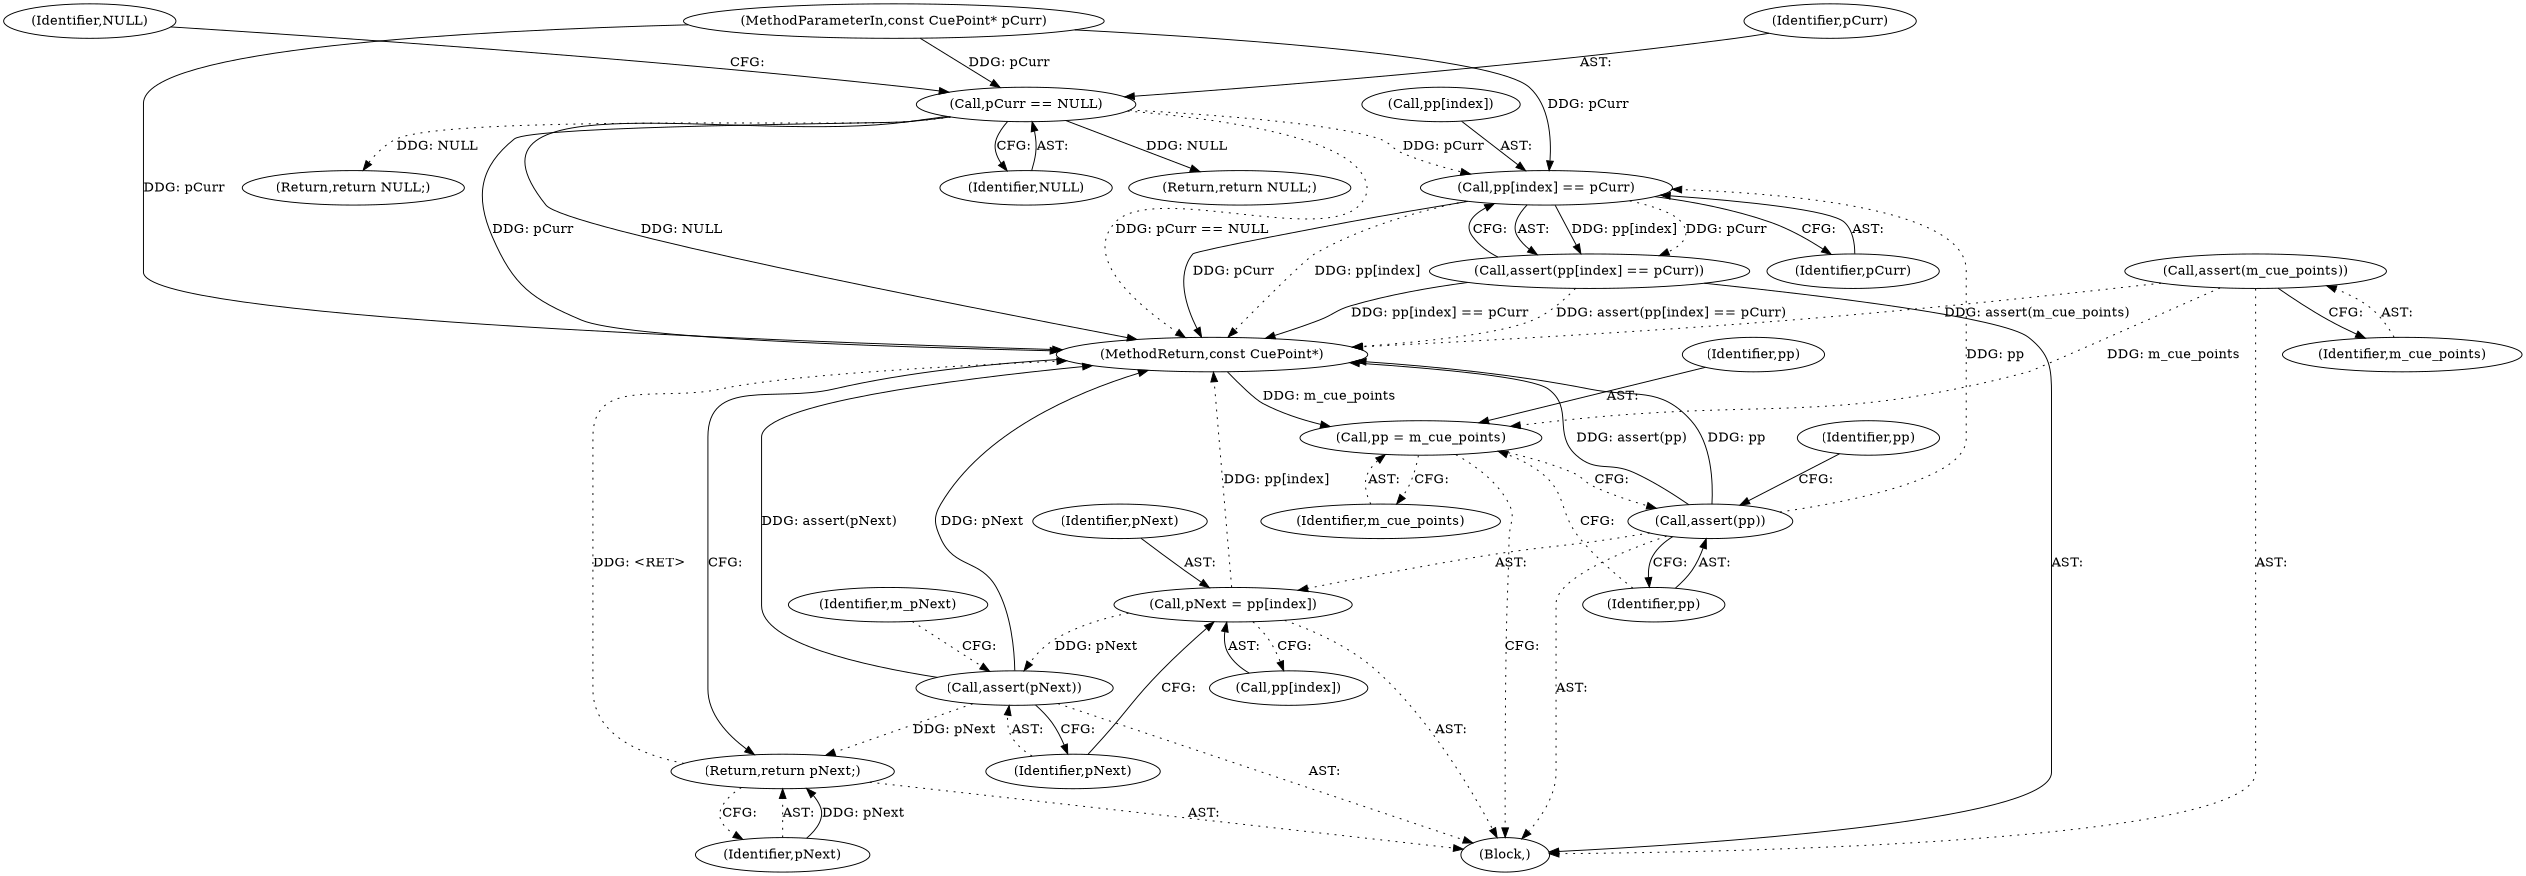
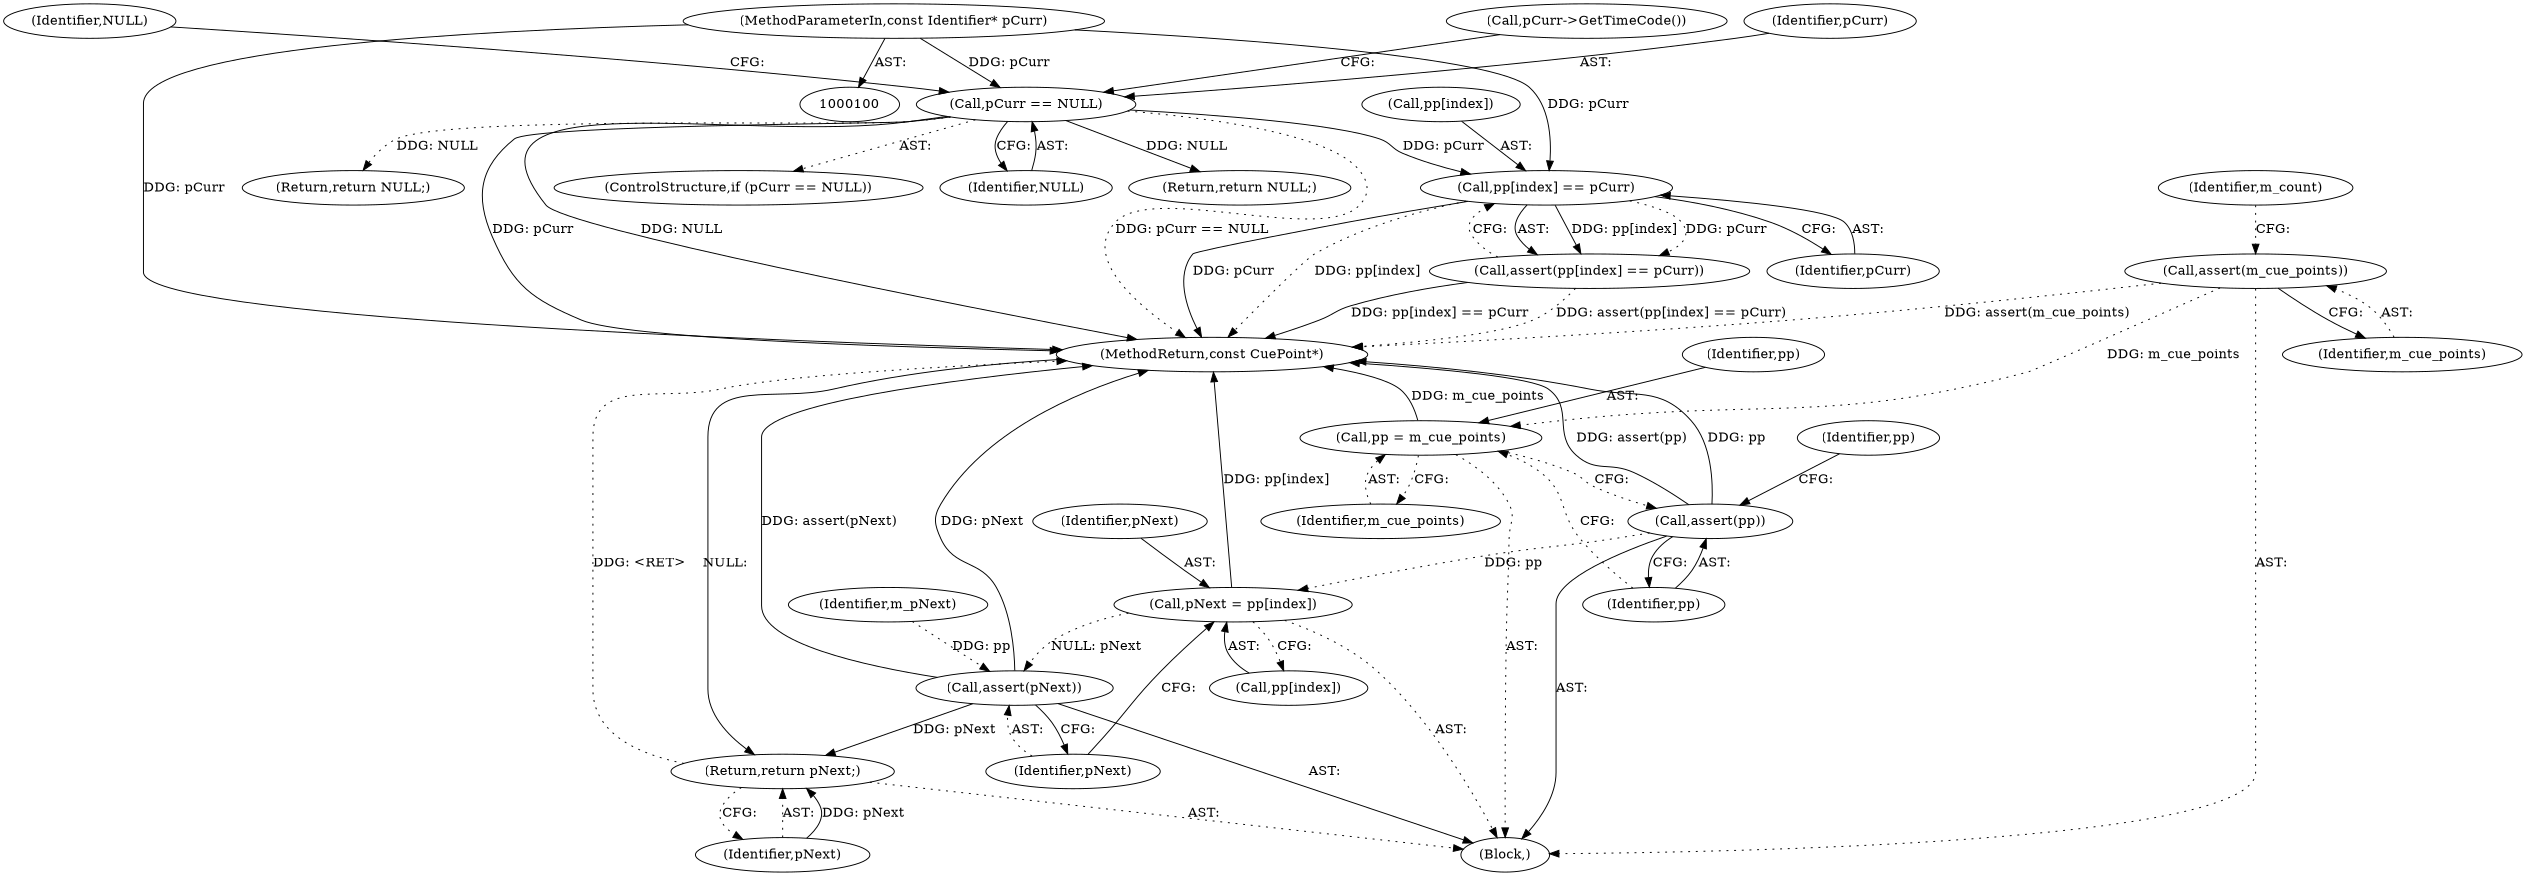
  digraph {
    edge [style=solid]
    n1 [label="(Call,pp[index] == pCurr)"]
    n2 [label="(Call,assert(pp[index] == pCurr))"]
    n3 [label="(MethodReturn,const CuePoint*)"]
    n4 [label="(Identifier,pCurr)"]
    n5 [label="(Block,)"]
    n6 [label="(Call,pNext = pp[index])"]
    n7 [label="(Call,assert(pNext))"]
    n8 [label="(Call,pp[index])"]
    n9 [label="(Return,return pNext;)"]
    n10 [label="(Call,assert(pp))"]
    n11 [label="(Identifier,pp)"]
    n12 [label="(Call,pp = m_cue_points)"]
    n13 [label="(Identifier,m_cue_points)"]
    n14 [label="(Call,assert(m_cue_points))"]
    n15 [label="(Identifier,m_cue_points)"]
    n16 [label="(Call,pCurr == NULL)"]
+   n17 [label="(ControlStructure,if (pCurr == NULL))"]
    n18 [label="(Identifier,NULL)"]
    n19 [label="(Return,return NULL;)"]
    n20 [label="(Return,return NULL;)"]
-   n21 [label="(MethodParameterIn,const CuePoint* pCurr)"]
+   n21 [label="(MethodParameterIn,const Identifier* pCurr)"]
+   1000100
    n23 [label="(Identifier,pNext)"]
    n24 [label="(Identifier,pNext)"]
    n25 [label="(Identifier,pp)"]
    n26 [label="(Identifier,pNext)"]
    n27 [label="(Call,pp[index])"]
    n28 [label="(Identifier,pCurr)"]
    n29 [label="(Identifier,NULL)"]
+   n30 [label="(Call,pCurr->GetTimeCode())"]
    n31 [label="(Identifier,pp)"]
    n32 [label="(Identifier,m_pNext)"]
+   n33 [label="(Identifier,m_count)"]
    n1 -> n2 [label="AST: "]
    n1 -> n2 [label="DDG: pp[index]"]
    n1 -> n2 [label="DDG: pCurr" style=dotted]
    n1 -> n3 [label="DDG: pp[index]" style=dotted]
    n1 -> n3 [label="DDG: pCurr"]
    n1 -> n4 [label="CFG: "]
-   n2 -> n1 [label="CFG: "]
+   n2 -> n1 [label="CFG: " style=dotted]
    n2 -> n3 [label="DDG: assert(pp[index] == pCurr)" style=dotted]
    n2 -> n3 [label="DDG: pp[index] == pCurr"]
-   n2 -> n5 [label="AST: "]
-   n3 -> n9 [label="CFG: "]
+   n3 -> n9 [label="NULL: "]
    n4 -> n1 [label="AST: "]
-   n6 -> n3 [label="DDG: pp[index]" style=dotted]
+   n6 -> n3 [label="DDG: pp[index]"]
    n6 -> n5 [label="AST: " style=dotted]
-   n6 -> n7 [label="DDG: pNext" style=dotted]
+   n6 -> n7 [label="NULL: pNext" style=dotted]
    n6 -> n8 [label="CFG: " style=dotted]
    n7 -> n3 [label="DDG: assert(pNext)"]
    n7 -> n3 [label="DDG: pNext"]
-   n7 -> n5 [label="AST: " style=dotted]
-   n7 -> n9 [label="DDG: pNext" style=dotted]
+   n7 -> n5 [label="AST: "]
+   n7 -> n9 [label="DDG: pNext"]
    n7 -> n23 [label="CFG: "]
    n8 -> n6 [label="AST: "]
    n9 -> n3 [label="DDG: <RET>" style=dotted]
    n9 -> n5 [label="AST: " style=dotted]
    n9 -> n24 [label="CFG: " style=dotted]
-   n10 -> n1 [label="DDG: pp" style=dotted]
    n10 -> n3 [label="DDG: pp"]
    n10 -> n3 [label="DDG: assert(pp)"]
-   n10 -> n5 [label="AST: " style=dotted]
-   n10 -> n6 [label="AST: " style=dotted]
+   n10 -> n5 [label="AST: "]
+   n10 -> n6 [label="DDG: pp" style=dotted]
    n10 -> n11 [label="CFG: "]
    n11 -> n10 [label="AST: "]
    n11 -> n12 [label="CFG: " style=dotted]
-   n3 -> n12 [label="DDG: m_cue_points"]
-   n12 -> n5 [label="CFG: " style=dotted]
+   n12 -> n3 [label="DDG: m_cue_points"]
+   n12 -> n5 [label="AST: " style=dotted]
    n12 -> n10 [label="CFG: " style=dotted]
    n12 -> n13 [label="CFG: " style=dotted]
    n13 -> n12 [label="AST: " style=dotted]
    n14 -> n3 [label="DDG: assert(m_cue_points)" style=dotted]
    n14 -> n5 [label="AST: " style=dotted]
    n14 -> n12 [label="DDG: m_cue_points" style=dotted]
    n14 -> n15 [label="CFG: "]
    n15 -> n14 [label="AST: " style=dotted]
-   n16 -> n1 [label="DDG: pCurr" style=dotted]
+   n16 -> n1 [label="DDG: pCurr"]
    n16 -> n3 [label="DDG: pCurr == NULL" style=dotted]
    n16 -> n3 [label="DDG: pCurr"]
    n16 -> n3 [label="DDG: NULL"]
+   n16 -> n17 [label="AST: " style=dotted]
    n16 -> n18 [label="CFG: "]
    n16 -> n19 [label="DDG: NULL"]
    n16 -> n20 [label="DDG: NULL" style=dotted]
    n18 -> n16 [label="AST: "]
    n21 -> n1 [label="DDG: pCurr"]
    n21 -> n3 [label="DDG: pCurr"]
    n21 -> n16 [label="DDG: pCurr"]
+   n21 -> 1000100 [label="AST: "]
    n23 -> n6 [label="CFG: "]
    n23 -> n7 [label="AST: " style=dotted]
    n24 -> n9 [label="AST: " style=dotted]
    n24 -> n9 [label="DDG: pNext"]
    n25 -> n12 [label="AST: "]
    n26 -> n6 [label="AST: "]
    n27 -> n1 [label="AST: "]
    n28 -> n16 [label="AST: "]
    n29 -> n16 [label="CFG: "]
+   n30 -> n16 [label="CFG: "]
    n31 -> n10 [label="CFG: "]
-   n32 -> n7 [label="CFG: " style=dotted]
+   n32 -> n7 [label="DDG: pp" style=dotted]
+   n33 -> n14 [label="CFG: " style=dotted]
  }
